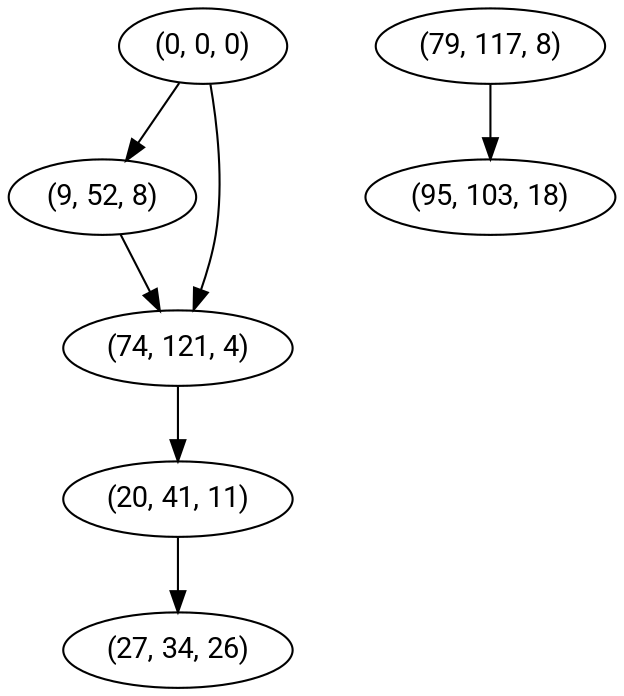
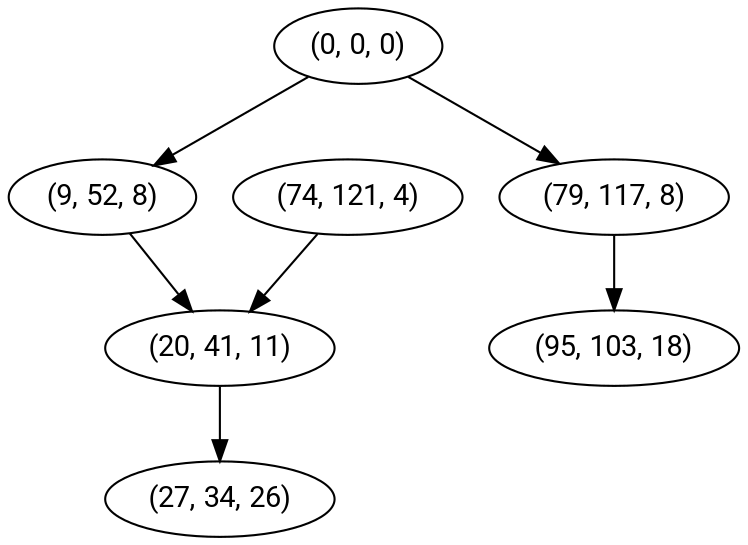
  digraph {
    fontname=Roboto
    node [fontname=Roboto]
    edge [fontname=Roboto]
    "(0, 0, 0)"
    "(9, 52, 8)"
    "(74, 121, 4)"
    "(20, 41, 11)"
    n5 [label="(27, 34, 26)"]
    n6 [label="(95, 103, 18)"]
    "(79, 117, 8)"
    "(0, 0, 0)" -> "(9, 52, 8)"
-   "(0, 0, 0)" -> "(74, 121, 4)"
-   "(9, 52, 8)" -> "(74, 121, 4)"
+   "(0, 0, 0)" -> "(79, 117, 8)"
+   "(9, 52, 8)" -> "(20, 41, 11)"
    "(74, 121, 4)" -> "(20, 41, 11)"
    "(20, 41, 11)" -> n5
    "(79, 117, 8)" -> n6
  }
